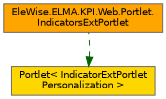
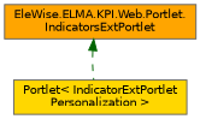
  digraph {
    node [color=gray40 fontname=Helvetica fontsize=10 shape=box style=filled]
    n1 [fillcolor=orange fontcolor=black height=0.2 label="EleWise.ELMA.KPI.Web.Portlet.\lIndicatorsExtPortlet" width=0.4]
    n2 [fillcolor=gold height=0.2 label="Portlet\< IndicatorExtPortlet\lPersonalization \>" width=0.4]
-   n2 -> n1 [color=darkgreen dir=back fontname=Helvetica fontsize=10 labelfontname=Helvetica labelfontsize=10 style=dashed]
+   n1 -> n2 [color=darkgreen dir=back fontname=Helvetica fontsize=10 labelfontname=Helvetica labelfontsize=10 style=dashed]
  }
